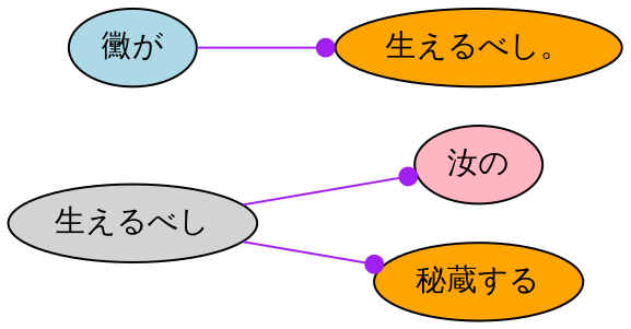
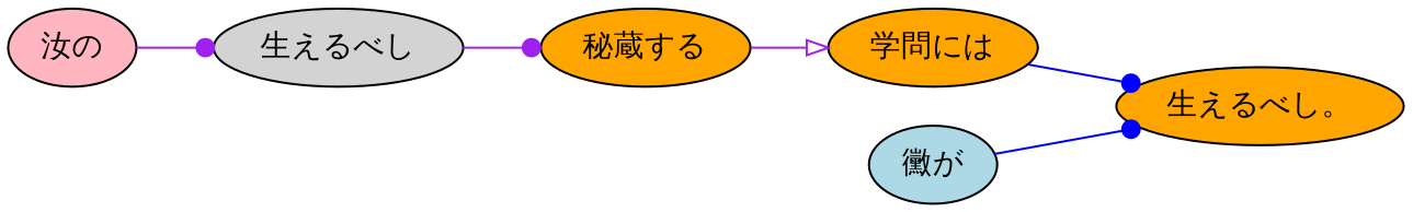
  digraph {
    rankdir=LR
    node [fillcolor=orange style=filled]
    edge [arrowhead=dot color=purple]
    n1 [fillcolor=lightpink label="汝の"]
    n2 [fillcolor=lightgrey label="生えるべし"]
    n3 [label="秘蔵する"]
+   n4 [label="学問には"]
    n5 [label="生えるべし。"]
    n6 [fillcolor=lightblue label="黴が"]
-   n2 -> n1
+   n1 -> n2
    n2 -> n3
-   n6 -> n5
+   n3 -> n4 [arrowhead=onormal]
+   n4 -> n5 [color=blue]
+   n6 -> n5 [color=blue]
  }
